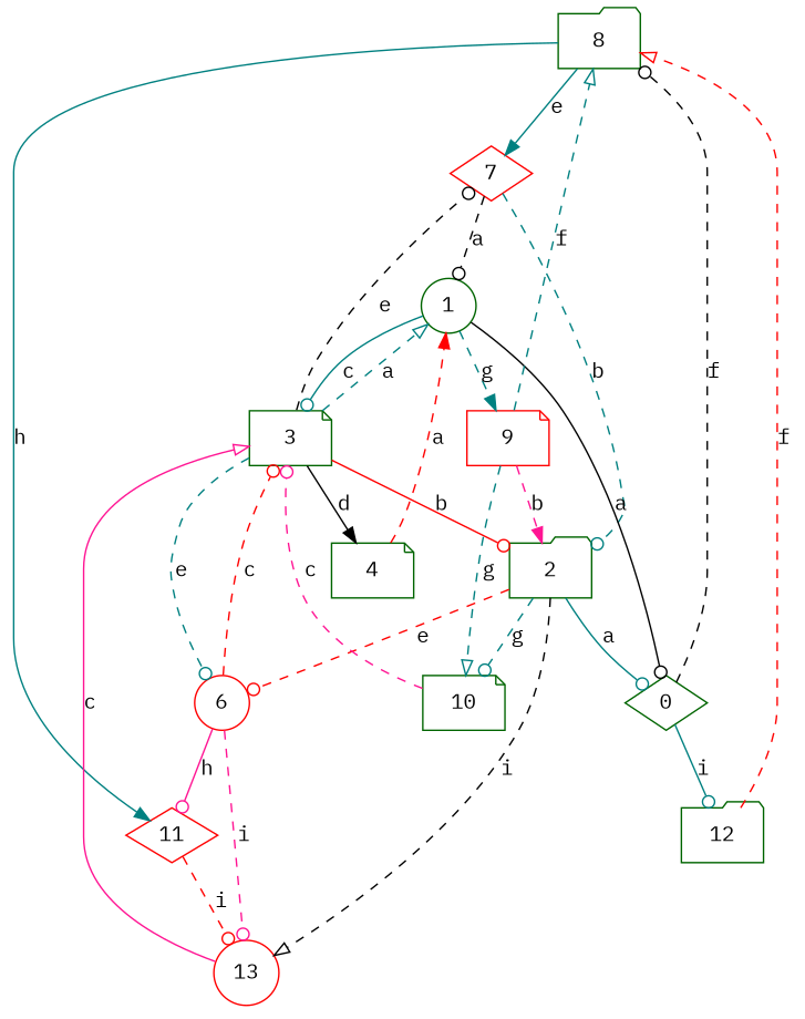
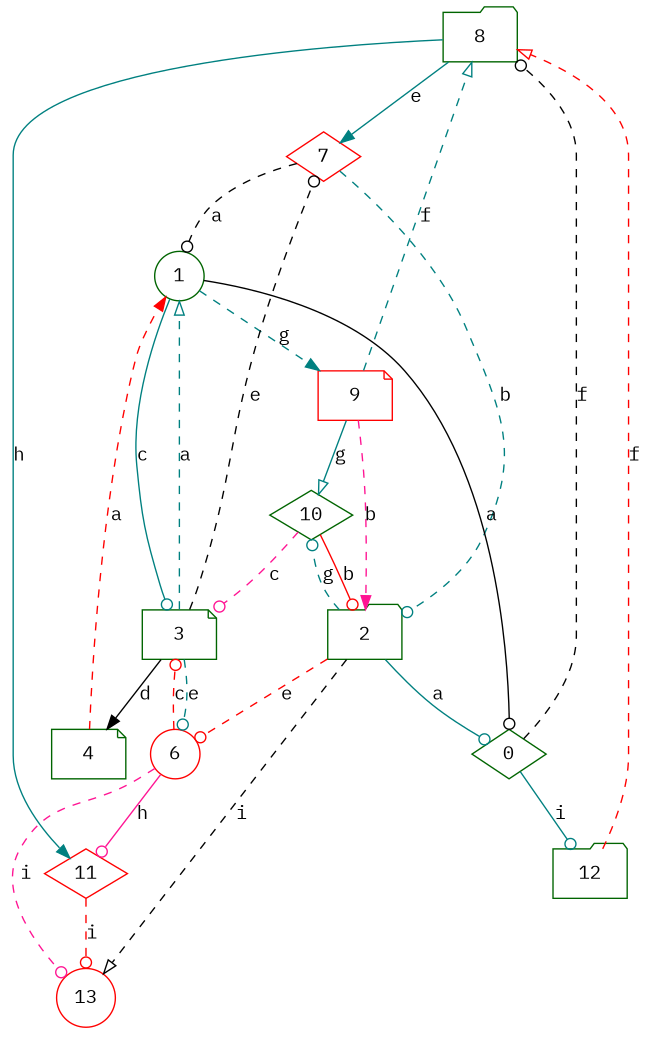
  strict digraph {
    fontname="IBM Plex Mono"
    node [color=darkgreen fontname="IBM Plex Mono" shape=diamond]
    edge [arrowhead=odot color=teal fontname="IBM Plex Mono" style=dashed]
    8 [shape=folder]
    0
    12 [shape=folder]
    7 [color=red]
    11 [color=red]
    1 [shape=circle]
    3 [shape=note]
    9 [color=red shape=note]
    6 [color=red shape=circle]
    4 [shape=note]
    2 [shape=folder]
-   10 [shape=note]
+   10
    13 [color=red shape=circle]
    8 -> 7 [arrowhead=normal label=e style=solid]
    8 -> 11 [arrowhead=normal label=h style=solid]
    0 -> 8 [color=black label=f]
    0 -> 12 [label=i style=solid]
    12 -> 8 [arrowhead=onormal color=red label=f]
    7 -> 1 [color=black label=a]
    7 -> 2 [label=b]
    11 -> 13 [color=red label=i]
    1 -> 0 [color=black label=a style=solid]
    1 -> 3 [label=c style=solid]
    1 -> 9 [arrowhead=normal label=g]
    3 -> 7 [color=black label=e]
    3 -> 1 [arrowhead=onormal label=a]
    3 -> 6 [label=e]
    3 -> 4 [arrowhead=normal color=black label=d style=solid]
    9 -> 8 [arrowhead=onormal label=f]
    9 -> 2 [arrowhead=normal color=deeppink label=b]
-   9 -> 10 [arrowhead=onormal label=g]
+   9 -> 10 [arrowhead=onormal label=g style=solid]
    6 -> 11 [color=deeppink label=h style=solid]
    6 -> 3 [color=red label=c]
    6 -> 13 [color=deeppink label=i]
    4 -> 1 [arrowhead=normal color=red label=a]
    2 -> 0 [label=a style=solid]
    2 -> 6 [color=red label=e]
    2 -> 10 [label=g]
    2 -> 13 [arrowhead=onormal color=black label=i]
    10 -> 3 [color=deeppink label=c]
-   3 -> 2 [color=red label=b style=solid]
-   13 -> 3 [arrowhead=onormal color=deeppink label=c style=solid]
+   10 -> 2 [color=red label=b style=solid]
  }
